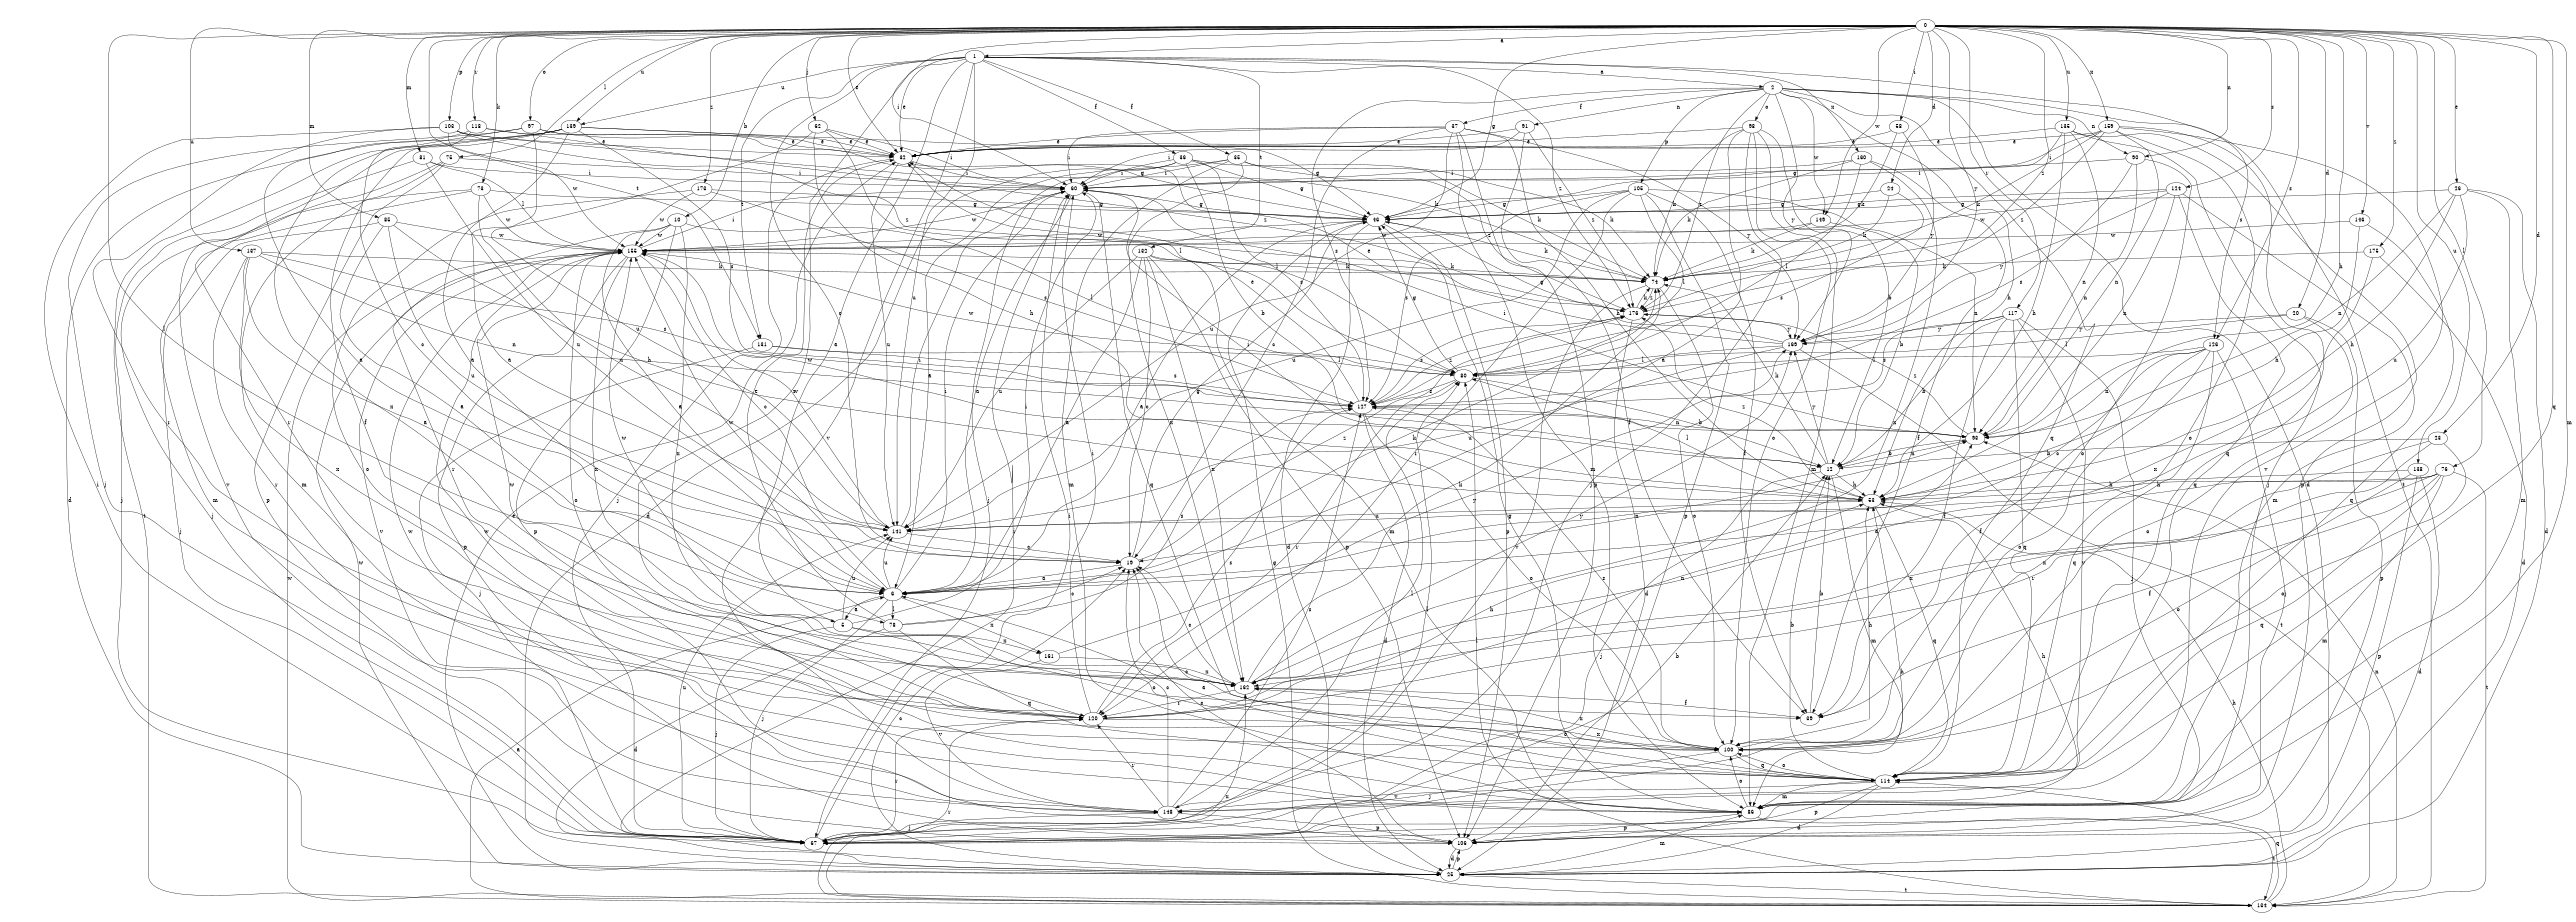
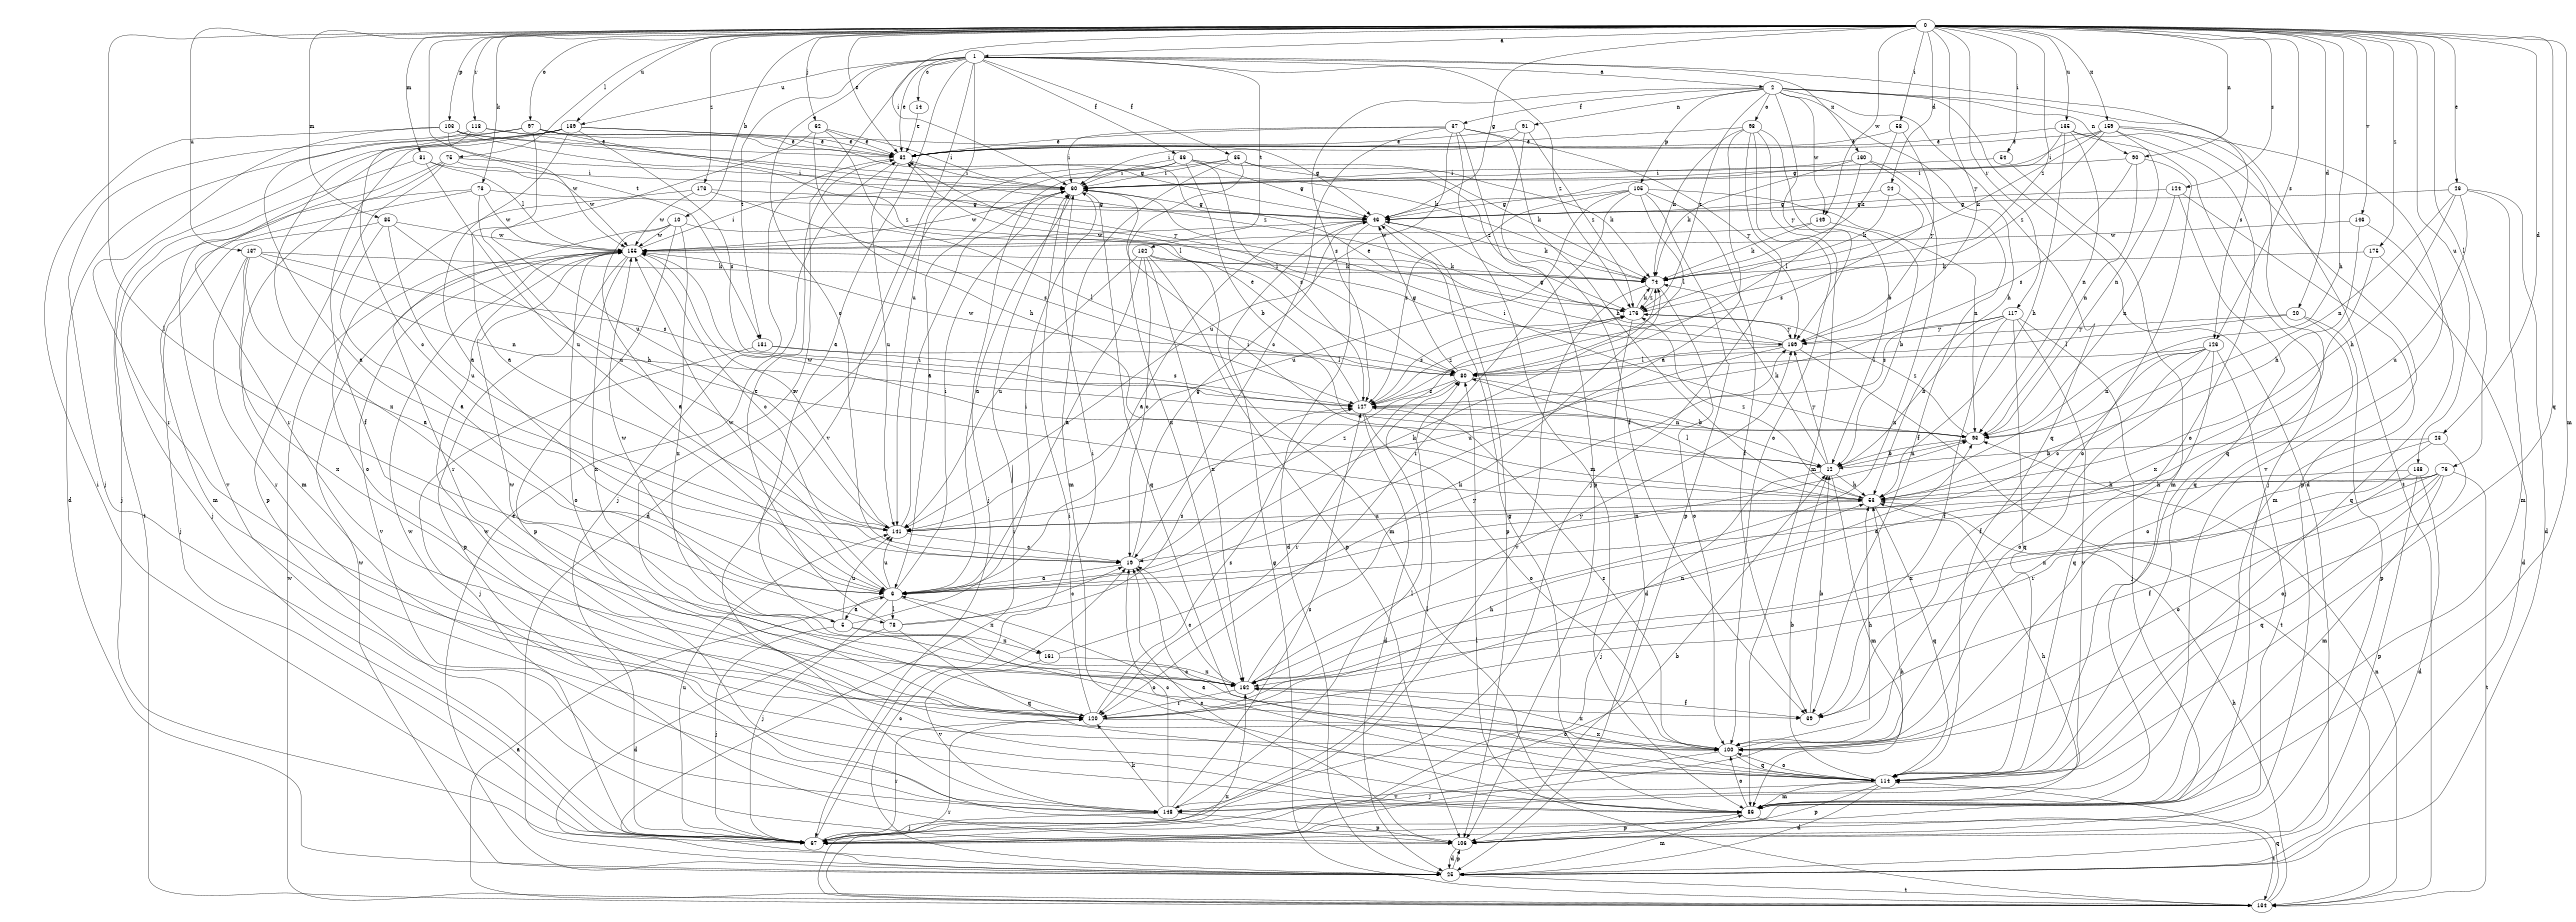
  strict digraph {
    0
    1
    10
    20
    23
    24
    26
    32
    46
    53
+   54
    58
    60
    62
    73
    75
    76
    78
    81
    85
    86
    90
    97
    103
    114
    117
    118
    124
    126
    131
    135
    137
    138
    139
    146
    149
    159
    169
    173
    175
    176
    2
    5
+   14
    19
    35
    36
    120
    132
    134
    141
    148
    160
    155
    6
    80
    106
    162
    100
    12
    127
    74
    25
    93
    67
    39
    37
    91
    98
    105
    161
    0 -> 1 [label=a]
    0 -> 10 [label=b]
    0 -> 20 [label=d]
    0 -> 23 [label=d]
    0 -> 24 [label=d]
    0 -> 26 [label=e]
    0 -> 32 [label=e]
    0 -> 46 [label=g]
    0 -> 53 [label=h]
+   0 -> 54 [label=i]
    0 -> 58 [label=i]
    0 -> 60 [label=i]
    0 -> 62 [label=j]
    0 -> 73 [label=k]
    0 -> 75 [label=l]
    0 -> 76 [label=l]
    0 -> 78 [label=l]
    0 -> 81 [label=m]
    0 -> 85 [label=m]
    0 -> 86 [label=m]
    0 -> 90 [label=n]
    0 -> 97 [label=o]
    0 -> 103 [label=p]
    0 -> 114 [label=q]
    0 -> 117 [label=r]
    0 -> 118 [label=r]
    0 -> 124 [label=s]
    0 -> 126 [label=s]
    0 -> 131 [label=t]
    0 -> 135 [label=u]
    0 -> 137 [label=u]
    0 -> 138 [label=u]
    0 -> 139 [label=u]
    0 -> 146 [label=v]
    0 -> 149 [label=w]
    0 -> 159 [label=x]
    0 -> 169 [label=y]
    0 -> 173 [label=z]
    0 -> 175 [label=z]
    0 -> 176 [label=z]
    1 -> 32 [label=e]
    1 -> 131 [label=t]
    1 -> 139 [label=u]
    1 -> 176 [label=z]
    1 -> 2 [label=a]
    1 -> 5 [label=a]
+   1 -> 14 [label=c]
    1 -> 19 [label=c]
    1 -> 35 [label=f]
    1 -> 36 [label=f]
    1 -> 120 [label=r]
    1 -> 132 [label=t]
    1 -> 134 [label=t]
    1 -> 141 [label=u]
    1 -> 148 [label=v]
    1 -> 160 [label=x]
    10 -> 120 [label=r]
    10 -> 155 [label=w]
    10 -> 6 [label=a]
    10 -> 80 [label=l]
    10 -> 106 [label=p]
    10 -> 162 [label=x]
    20 -> 169 [label=y]
    20 -> 80 [label=l]
    20 -> 106 [label=p]
    20 -> 100 [label=o]
    23 -> 120 [label=r]
    23 -> 162 [label=x]
    23 -> 100 [label=o]
    23 -> 12 [label=b]
    24 -> 46 [label=g]
    24 -> 127 [label=s]
    24 -> 74 [label=k]
    26 -> 46 [label=g]
    26 -> 53 [label=h]
    26 -> 86 [label=m]
    26 -> 141 [label=u]
    26 -> 25 [label=d]
    26 -> 93 [label=n]
    32 -> 60 [label=i]
    32 -> 141 [label=u]
    32 -> 80 [label=l]
    32 -> 67 [label=j]
    46 -> 155 [label=w]
    46 -> 6 [label=a]
    46 -> 106 [label=p]
    46 -> 74 [label=k]
    46 -> 25 [label=d]
    53 -> 60 [label=i]
    53 -> 114 [label=q]
    53 -> 176 [label=z]
    53 -> 141 [label=u]
    53 -> 80 [label=l]
+   54 -> 60 [label=i]
+   54 -> 86 [label=m]
    58 -> 32 [label=e]
    58 -> 169 [label=y]
    58 -> 74 [label=k]
    60 -> 46 [label=g]
    60 -> 114 [label=q]
    60 -> 155 [label=w]
    60 -> 6 [label=a]
    62 -> 32 [label=e]
    62 -> 53 [label=h]
    62 -> 60 [label=i]
    62 -> 6 [label=a]
    62 -> 80 [label=l]
    73 -> 46 [label=g]
    73 -> 86 [label=m]
    73 -> 141 [label=u]
    73 -> 155 [label=w]
    73 -> 67 [label=j]
    75 -> 60 [label=i]
    75 -> 86 [label=m]
    75 -> 148 [label=v]
-   124 -> 155 [label=w]
+   75 -> 155 [label=w]
    75 -> 106 [label=p]
    76 -> 53 [label=h]
    76 -> 86 [label=m]
    76 -> 114 [label=q]
    76 -> 134 [label=t]
    76 -> 6 [label=a]
    76 -> 162 [label=x]
    76 -> 39 [label=f]
    78 -> 32 [label=e]
    78 -> 114 [label=q]
    78 -> 19 [label=c]
    78 -> 127 [label=s]
    78 -> 25 [label=d]
    81 -> 60 [label=i]
    81 -> 141 [label=u]
    81 -> 155 [label=l]
    81 -> 67 [label=j]
    85 -> 53 [label=h]
    85 -> 141 [label=u]
    85 -> 155 [label=w]
    85 -> 6 [label=a]
    85 -> 67 [label=j]
    86 -> 46 [label=g]
    86 -> 53 [label=h]
    86 -> 134 [label=t]
    86 -> 155 [label=w]
    86 -> 106 [label=p]
    86 -> 100 [label=o]
    90 -> 60 [label=i]
    90 -> 100 [label=o]
    90 -> 127 [label=s]
    90 -> 93 [label=n]
    97 -> 32 [label=e]
    97 -> 46 [label=g]
-   124 -> 169 [label=y]
+   97 -> 169 [label=y]
    97 -> 141 [label=u]
    97 -> 162 [label=x]
    97 -> 67 [label=j]
    103 -> 32 [label=e]
    103 -> 176 [label=z]
    103 -> 120 [label=r]
    103 -> 155 [label=w]
    103 -> 74 [label=k]
    103 -> 67 [label=i]
    114 -> 86 [label=m]
    114 -> 19 [label=c]
    114 -> 148 [label=v]
    114 -> 6 [label=a]
    114 -> 106 [label=p]
    114 -> 162 [label=x]
    114 -> 100 [label=o]
    114 -> 12 [label=b]
    114 -> 25 [label=d]
    117 -> 114 [label=q]
    117 -> 169 [label=y]
    117 -> 148 [label=v]
    117 -> 12 [label=b]
    117 -> 127 [label=s]
    117 -> 67 [label=j]
    117 -> 39 [label=f]
    118 -> 32 [label=e]
    118 -> 176 [label=z]
    118 -> 19 [label=c]
    118 -> 6 [label=a]
    124 -> 46 [label=g]
    124 -> 86 [label=m]
    124 -> 114 [label=q]
    124 -> 93 [label=n]
    126 -> 114 [label=q]
    126 -> 19 [label=c]
    126 -> 80 [label=l]
    126 -> 100 [label=o]
    126 -> 93 [label=n]
    126 -> 67 [label=j]
    126 -> 39 [label=f]
    131 -> 80 [label=l]
    131 -> 127 [label=s]
    131 -> 67 [label=j]
    135 -> 32 [label=e]
    135 -> 46 [label=g]
    135 -> 53 [label=h]
    135 -> 106 [label=p]
    135 -> 93 [label=n]
    135 -> 67 [label=j]
    137 -> 120 [label=r]
    137 -> 6 [label=a]
    137 -> 162 [label=x]
    137 -> 127 [label=s]
    137 -> 74 [label=k]
    137 -> 93 [label=n]
    138 -> 53 [label=h]
    138 -> 106 [label=p]
    138 -> 100 [label=o]
    138 -> 25 [label=d]
    139 -> 32 [label=e]
    139 -> 46 [label=g]
    139 -> 120 [label=r]
    139 -> 134 [label=t]
    139 -> 6 [label=a]
    139 -> 127 [label=s]
    139 -> 25 [label=d]
    139 -> 39 [label=f]
    146 -> 53 [label=h]
    146 -> 114 [label=q]
    146 -> 155 [label=w]
    149 -> 155 [label=w]
    149 -> 12 [label=b]
    149 -> 74 [label=k]
    159 -> 32 [label=e]
    159 -> 60 [label=i]
    159 -> 114 [label=q]
    159 -> 176 [label=z]
    159 -> 148 [label=v]
    159 -> 100 [label=o]
    159 -> 74 [label=k]
    159 -> 93 [label=n]
    169 -> 32 [label=e]
    169 -> 46 [label=g]
    169 -> 134 [label=t]
    169 -> 141 [label=u]
    169 -> 80 [label=l]
    173 -> 46 [label=g]
    173 -> 155 [label=w]
    173 -> 100 [label=o]
    173 -> 127 [label=s]
    175 -> 162 [label=x]
    175 -> 74 [label=k]
    175 -> 25 [label=d]
    176 -> 169 [label=y]
    176 -> 127 [label=s]
    176 -> 74 [label=k]
    176 -> 25 [label=d]
    2 -> 53 [label=h]
    2 -> 90 [label=n]
    2 -> 114 [label=q]
    2 -> 126 [label=s]
    2 -> 149 [label=w]
    2 -> 169 [label=y]
    2 -> 176 [label=z]
    2 -> 127 [label=s]
    2 -> 25 [label=d]
    2 -> 37 [label=f]
    2 -> 91 [label=n]
    2 -> 98 [label=o]
    2 -> 105 [label=p]
    5 -> 60 [label=i]
    5 -> 141 [label=u]
    5 -> 155 [label=w]
    5 -> 100 [label=o]
    5 -> 67 [label=j]
    5 -> 161 [label=x]
+   14 -> 32 [label=e]
    19 -> 46 [label=g]
    19 -> 176 [label=z]
    19 -> 6 [label=a]
    35 -> 60 [label=i]
    35 -> 86 [label=m]
    35 -> 176 [label=z]
    35 -> 162 [label=x]
    35 -> 74 [label=k]
    35 -> 67 [label=j]
    36 -> 46 [label=g]
    36 -> 60 [label=i]
    36 -> 6 [label=a]
    36 -> 12 [label=b]
    36 -> 127 [label=s]
    36 -> 74 [label=k]
    36 -> 25 [label=d]
    120 -> 53 [label=h]
    120 -> 60 [label=i]
    120 -> 155 [label=w]
    120 -> 100 [label=o]
    120 -> 127 [label=s]
    120 -> 93 [label=n]
    132 -> 86 [label=m]
    132 -> 19 [label=c]
    132 -> 141 [label=u]
    132 -> 6 [label=a]
    132 -> 106 [label=p]
    132 -> 162 [label=x]
    132 -> 74 [label=k]
    134 -> 46 [label=g]
    134 -> 53 [label=h]
    134 -> 114 [label=q]
    134 -> 120 [label=r]
    134 -> 155 [label=w]
    134 -> 6 [label=a]
    134 -> 80 [label=l]
    134 -> 162 [label=x]
    134 -> 93 [label=n]
    141 -> 60 [label=i]
    141 -> 19 [label=c]
    141 -> 155 [label=w]
    148 -> 19 [label=c]
-   148 -> 120 [label=r]
+   148 -> 120 [label=k]
    148 -> 155 [label=w]
    148 -> 80 [label=l]
    148 -> 106 [label=p]
    148 -> 127 [label=s]
    148 -> 67 [label=j]
    160 -> 60 [label=i]
    160 -> 80 [label=l]
    160 -> 162 [label=x]
    160 -> 74 [label=k]
    160 -> 39 [label=f]
    155 -> 60 [label=i]
    155 -> 19 [label=c]
    155 -> 148 [label=v]
    155 -> 106 [label=p]
    155 -> 162 [label=x]
    155 -> 100 [label=o]
    155 -> 74 [label=k]
    6 -> 60 [label=i]
    6 -> 78 [label=l]
    6 -> 5 [label=a]
    6 -> 141 [label=u]
    6 -> 155 [label=w]
    6 -> 74 [label=k]
    6 -> 93 [label=n]
    6 -> 67 [label=j]
    6 -> 161 [label=x]
    80 -> 46 [label=g]
    80 -> 120 [label=r]
    80 -> 155 [label=w]
    80 -> 12 [label=b]
    80 -> 127 [label=s]
    106 -> 19 [label=c]
    106 -> 25 [label=d]
    162 -> 169 [label=y]
    162 -> 19 [label=c]
    162 -> 120 [label=r]
    162 -> 74 [label=k]
    162 -> 39 [label=f]
    100 -> 53 [label=h]
    100 -> 114 [label=q]
    100 -> 162 [label=x]
    100 -> 127 [label=s]
    100 -> 67 [label=j]
    12 -> 53 [label=h]
    12 -> 86 [label=m]
    12 -> 169 [label=y]
    12 -> 155 [label=w]
    12 -> 74 [label=k]
    12 -> 93 [label=n]
    12 -> 67 [label=j]
    127 -> 32 [label=e]
    127 -> 176 [label=z]
    127 -> 100 [label=o]
    127 -> 25 [label=d]
    127 -> 93 [label=n]
    74 -> 176 [label=z]
    74 -> 148 [label=v]
    74 -> 100 [label=o]
    25 -> 32 [label=e]
    25 -> 60 [label=i]
    25 -> 86 [label=m]
    25 -> 19 [label=c]
    25 -> 134 [label=t]
    25 -> 155 [label=w]
    25 -> 106 [label=p]
    93 -> 60 [label=i]
    93 -> 176 [label=z]
    93 -> 12 [label=b]
    67 -> 53 [label=h]
    67 -> 60 [label=i]
    67 -> 120 [label=r]
    67 -> 141 [label=u]
    67 -> 80 [label=l]
    67 -> 12 [label=b]
    39 -> 12 [label=b]
    37 -> 32 [label=e]
    37 -> 53 [label=h]
    37 -> 60 [label=i]
    37 -> 86 [label=m]
    37 -> 169 [label=y]
    37 -> 19 [label=c]
    37 -> 141 [label=u]
    37 -> 106 [label=p]
    91 -> 32 [label=e]
    91 -> 60 [label=i]
    91 -> 176 [label=z]
    91 -> 39 [label=f]
    98 -> 32 [label=e]
    98 -> 86 [label=m]
    98 -> 6 [label=a]
    98 -> 100 [label=o]
    98 -> 12 [label=b]
    98 -> 74 [label=k]
    98 -> 67 [label=j]
    105 -> 46 [label=g]
    105 -> 120 [label=r]
    105 -> 141 [label=u]
    105 -> 80 [label=l]
    105 -> 106 [label=p]
    105 -> 127 [label=s]
    105 -> 93 [label=n]
    105 -> 39 [label=f]
    161 -> 169 [label=y]
    161 -> 148 [label=v]
    161 -> 162 [label=x]
  }
